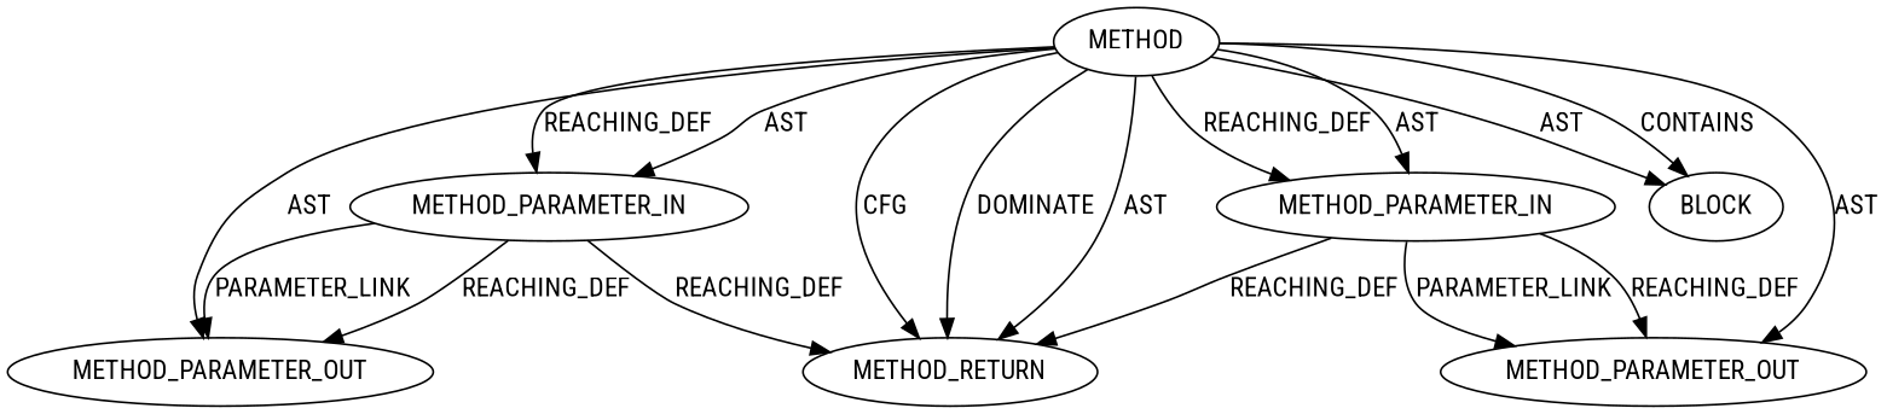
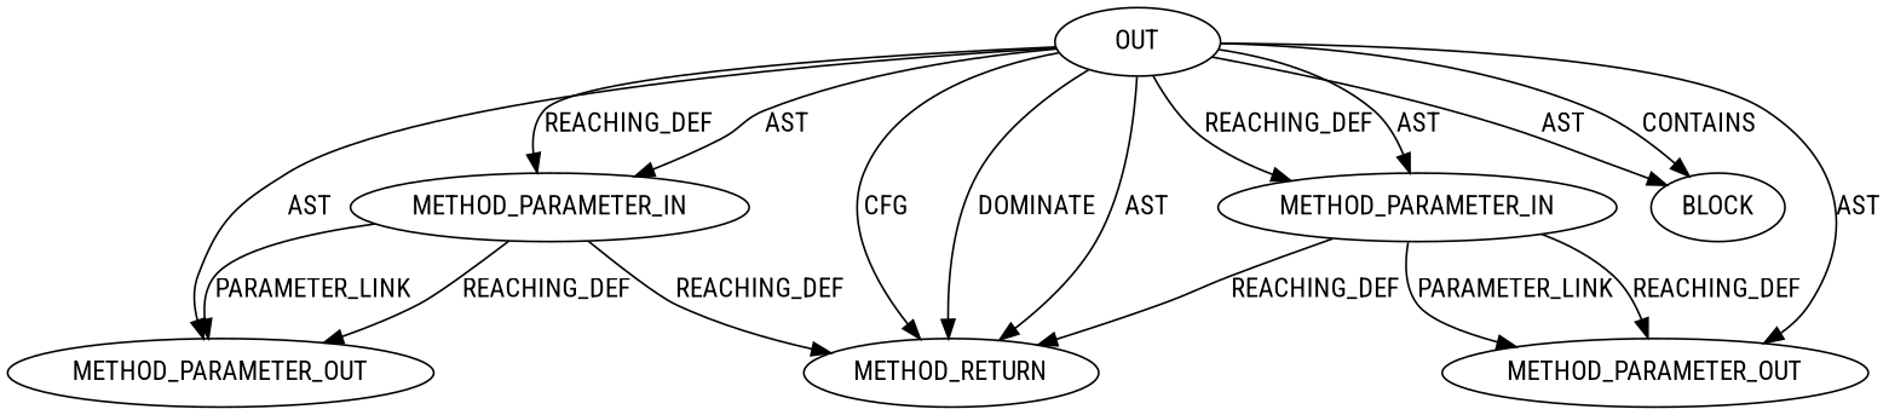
  digraph {
    fontname="Roboto Condensed"
    node [CODE=p1 EVALUATION_STRATEGY=BY_VALUE IS_VARIADIC=false ORDER=1 TYPE_FULL_NAME=ANY fontname="Roboto Condensed"]
    edge [fontname="Roboto Condensed"]
    n1 [INDEX=1 NAME=p1 label=METHOD_PARAMETER_IN]
    n2 [CODE=RET ORDER=2 label=METHOD_RETURN IS_VARIADIC=""]
    n3 [INDEX=1 NAME=p1 label=METHOD_PARAMETER_OUT]
    n4 [CODE=p2 INDEX=2 NAME=p2 ORDER=2 label=METHOD_PARAMETER_OUT]
-   n5 [AST_PARENT_FULL_NAME="<global>" AST_PARENT_TYPE=NAMESPACE_BLOCK CODE="<empty>" FILENAME="<empty>" FULL_NAME=sk_msg_free_nocharge IS_EXTERNAL=true NAME=sk_msg_free_nocharge ORDER=0 label=METHOD EVALUATION_STRATEGY="" IS_VARIADIC="" TYPE_FULL_NAME=""]
+   n5 [AST_PARENT_FULL_NAME="<global>" AST_PARENT_TYPE=NAMESPACE_BLOCK CODE="<empty>" FILENAME="<empty>" FULL_NAME=sk_msg_free_nocharge IS_EXTERNAL=true NAME=sk_msg_free_nocharge ORDER=0 label=OUT EVALUATION_STRATEGY="" IS_VARIADIC="" TYPE_FULL_NAME=""]
    n6 [ARGUMENT_INDEX=1 CODE="<empty>" label=BLOCK EVALUATION_STRATEGY="" IS_VARIADIC=""]
    n7 [CODE=p2 INDEX=2 NAME=p2 ORDER=2 label=METHOD_PARAMETER_IN]
    n1 -> n2 [VARIABLE=p1 label=REACHING_DEF]
    n1 -> n3 [VARIABLE=p1 label=REACHING_DEF]
    n1 -> n3 [label=PARAMETER_LINK]
    n5 -> n1 [label=AST]
    n5 -> n1 [label=REACHING_DEF]
    n5 -> n2 [label=CFG]
    n5 -> n2 [label=DOMINATE]
    n5 -> n2 [label=AST]
    n5 -> n3 [label=AST]
    n5 -> n4 [label=AST]
    n5 -> n6 [label=AST]
    n5 -> n6 [label=CONTAINS]
    n5 -> n7 [label=REACHING_DEF]
    n5 -> n7 [label=AST]
    n7 -> n2 [VARIABLE=p2 label=REACHING_DEF]
    n7 -> n4 [label=PARAMETER_LINK]
    n7 -> n4 [VARIABLE=p2 label=REACHING_DEF]
  }
